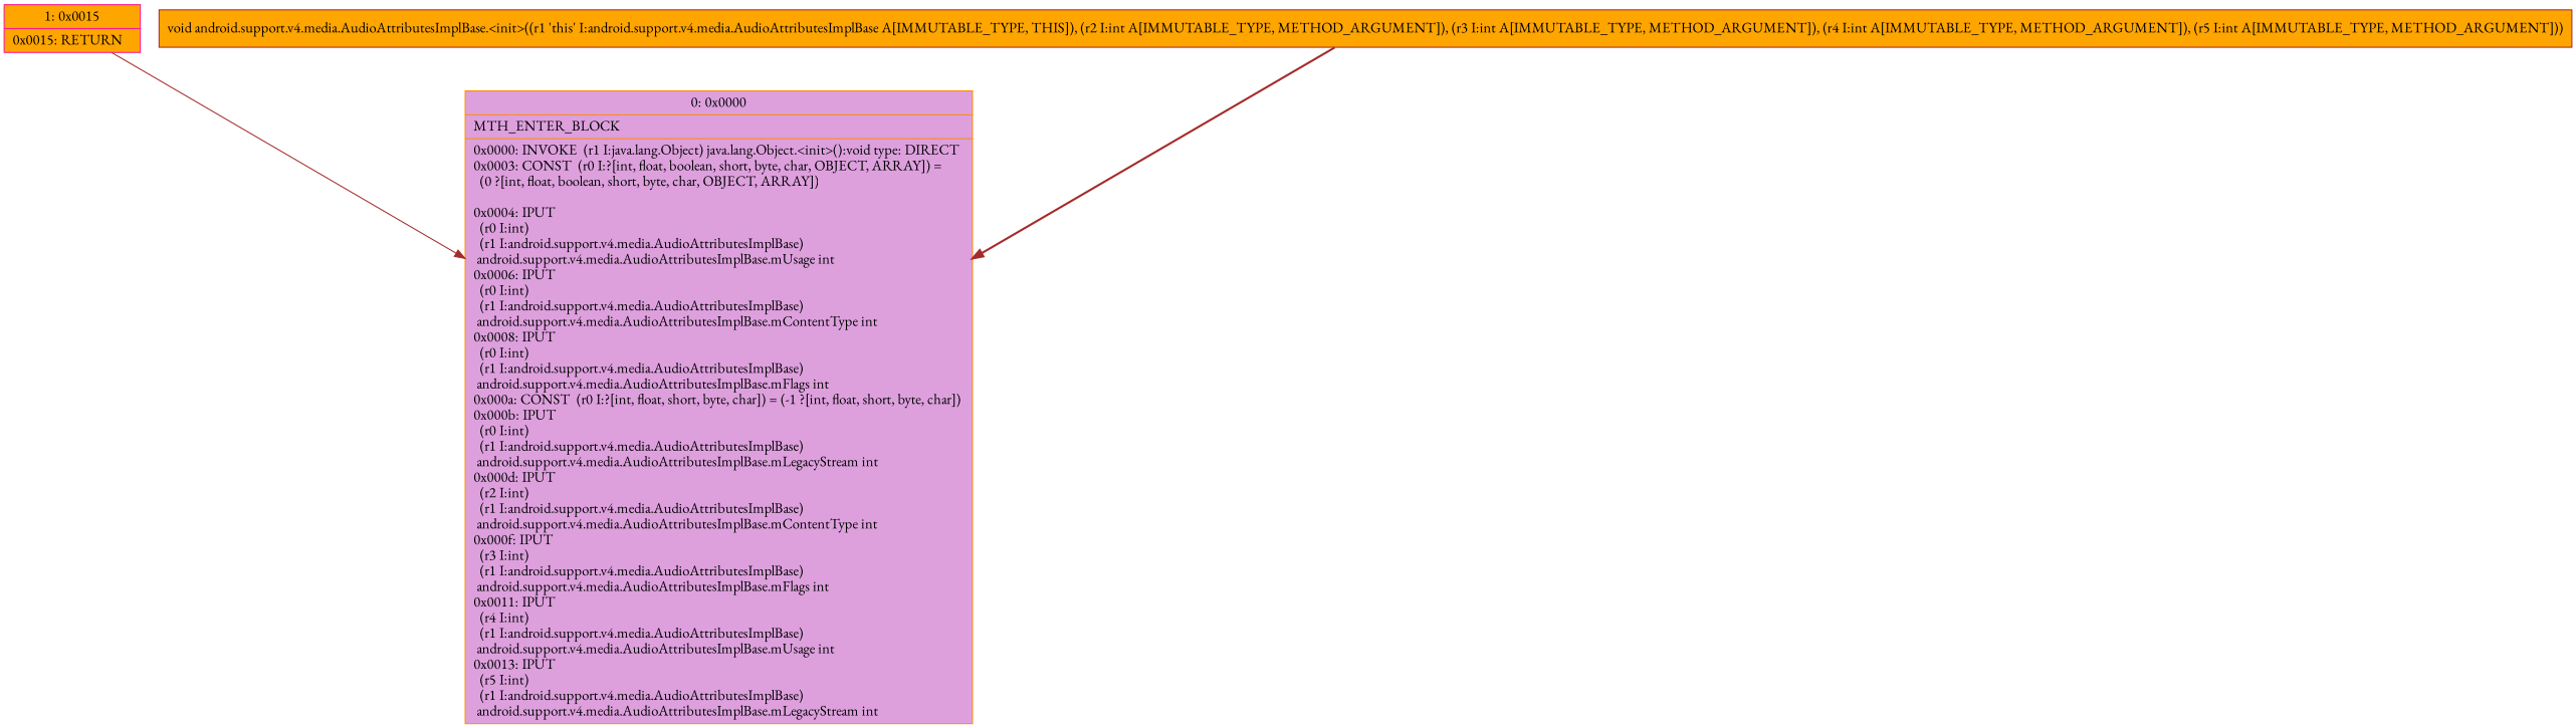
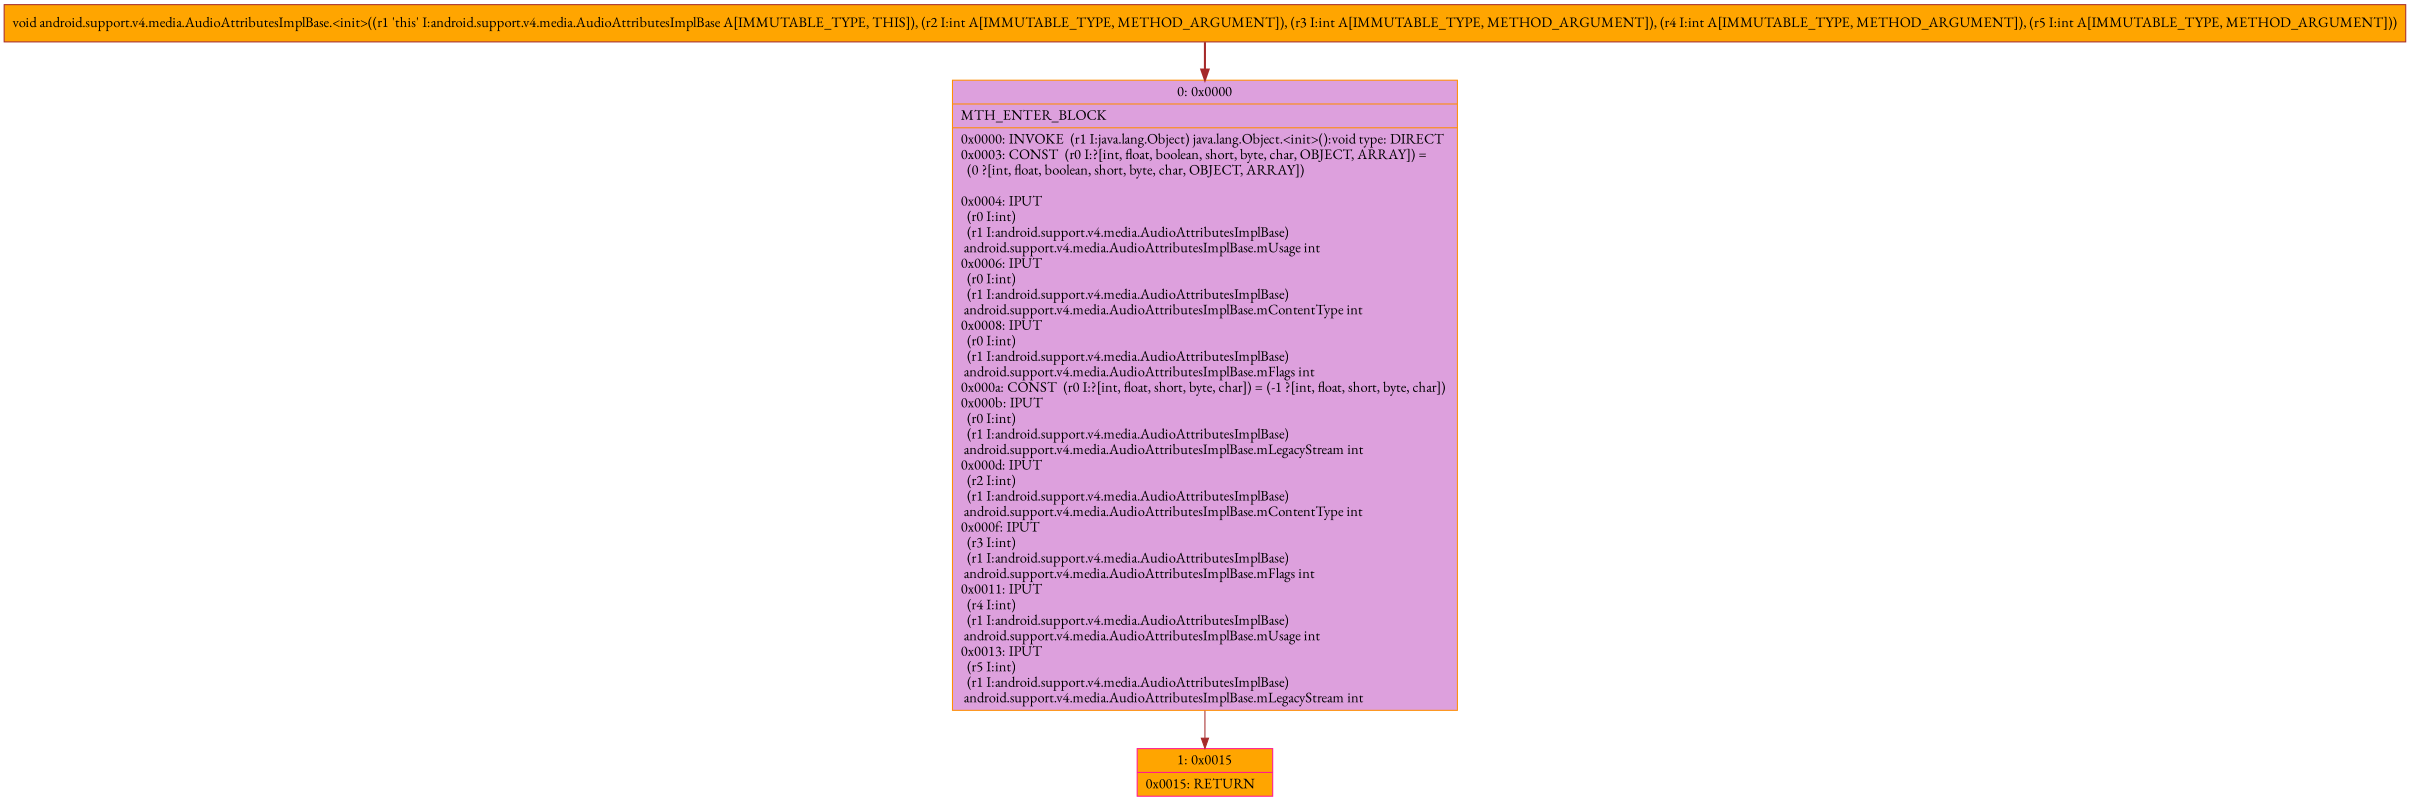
  digraph {
    fontname="EB Garamond"
    node [shape=record style=filled fillcolor=orange fontname="EB Garamond"]
    edge [color=brown fontname="EB Garamond"]
    n1 [label="{0\:\ 0x0000|MTH_ENTER_BLOCK\l|0x0000: INVOKE  (r1 I:java.lang.Object) java.lang.Object.\<init\>():void type: DIRECT \l0x0003: CONST  (r0 I:?[int, float, boolean, short, byte, char, OBJECT, ARRAY]) = \l  (0 ?[int, float, boolean, short, byte, char, OBJECT, ARRAY])\l \l0x0004: IPUT  \l  (r0 I:int)\l  (r1 I:android.support.v4.media.AudioAttributesImplBase)\l android.support.v4.media.AudioAttributesImplBase.mUsage int \l0x0006: IPUT  \l  (r0 I:int)\l  (r1 I:android.support.v4.media.AudioAttributesImplBase)\l android.support.v4.media.AudioAttributesImplBase.mContentType int \l0x0008: IPUT  \l  (r0 I:int)\l  (r1 I:android.support.v4.media.AudioAttributesImplBase)\l android.support.v4.media.AudioAttributesImplBase.mFlags int \l0x000a: CONST  (r0 I:?[int, float, short, byte, char]) = (\-1 ?[int, float, short, byte, char]) \l0x000b: IPUT  \l  (r0 I:int)\l  (r1 I:android.support.v4.media.AudioAttributesImplBase)\l android.support.v4.media.AudioAttributesImplBase.mLegacyStream int \l0x000d: IPUT  \l  (r2 I:int)\l  (r1 I:android.support.v4.media.AudioAttributesImplBase)\l android.support.v4.media.AudioAttributesImplBase.mContentType int \l0x000f: IPUT  \l  (r3 I:int)\l  (r1 I:android.support.v4.media.AudioAttributesImplBase)\l android.support.v4.media.AudioAttributesImplBase.mFlags int \l0x0011: IPUT  \l  (r4 I:int)\l  (r1 I:android.support.v4.media.AudioAttributesImplBase)\l android.support.v4.media.AudioAttributesImplBase.mUsage int \l0x0013: IPUT  \l  (r5 I:int)\l  (r1 I:android.support.v4.media.AudioAttributesImplBase)\l android.support.v4.media.AudioAttributesImplBase.mLegacyStream int \l}" fillcolor=plum color=darkorange]
    n2 [label="{1\:\ 0x0015|0x0015: RETURN   \l}" color=deeppink]
    n3 [label="{void android.support.v4.media.AudioAttributesImplBase.\<init\>((r1 'this' I:android.support.v4.media.AudioAttributesImplBase A[IMMUTABLE_TYPE, THIS]), (r2 I:int A[IMMUTABLE_TYPE, METHOD_ARGUMENT]), (r3 I:int A[IMMUTABLE_TYPE, METHOD_ARGUMENT]), (r4 I:int A[IMMUTABLE_TYPE, METHOD_ARGUMENT]), (r5 I:int A[IMMUTABLE_TYPE, METHOD_ARGUMENT])) }" color=brown]
-   n2 -> n1 [style=solid]
+   n1 -> n2 [style=solid]
    n3 -> n1 [style=bold]
  }
